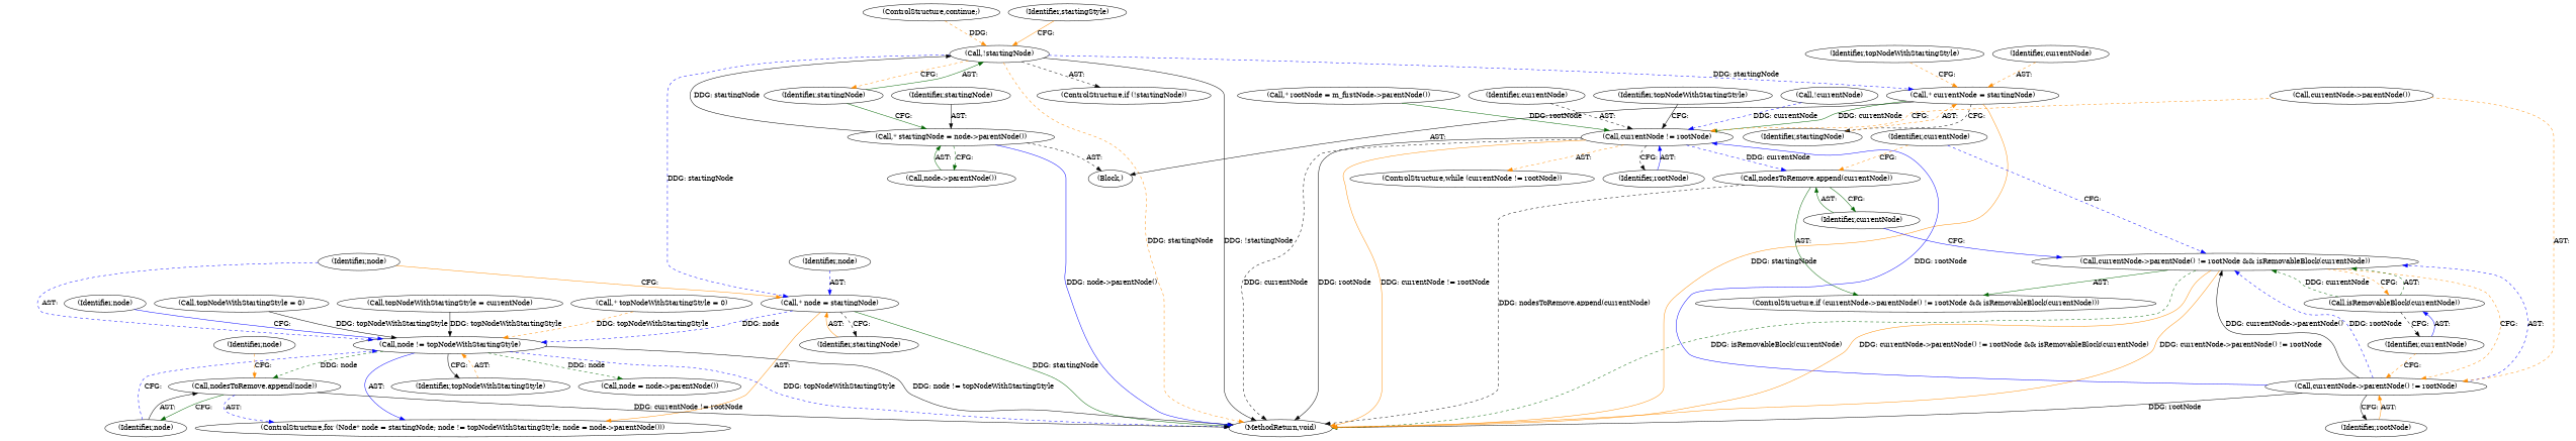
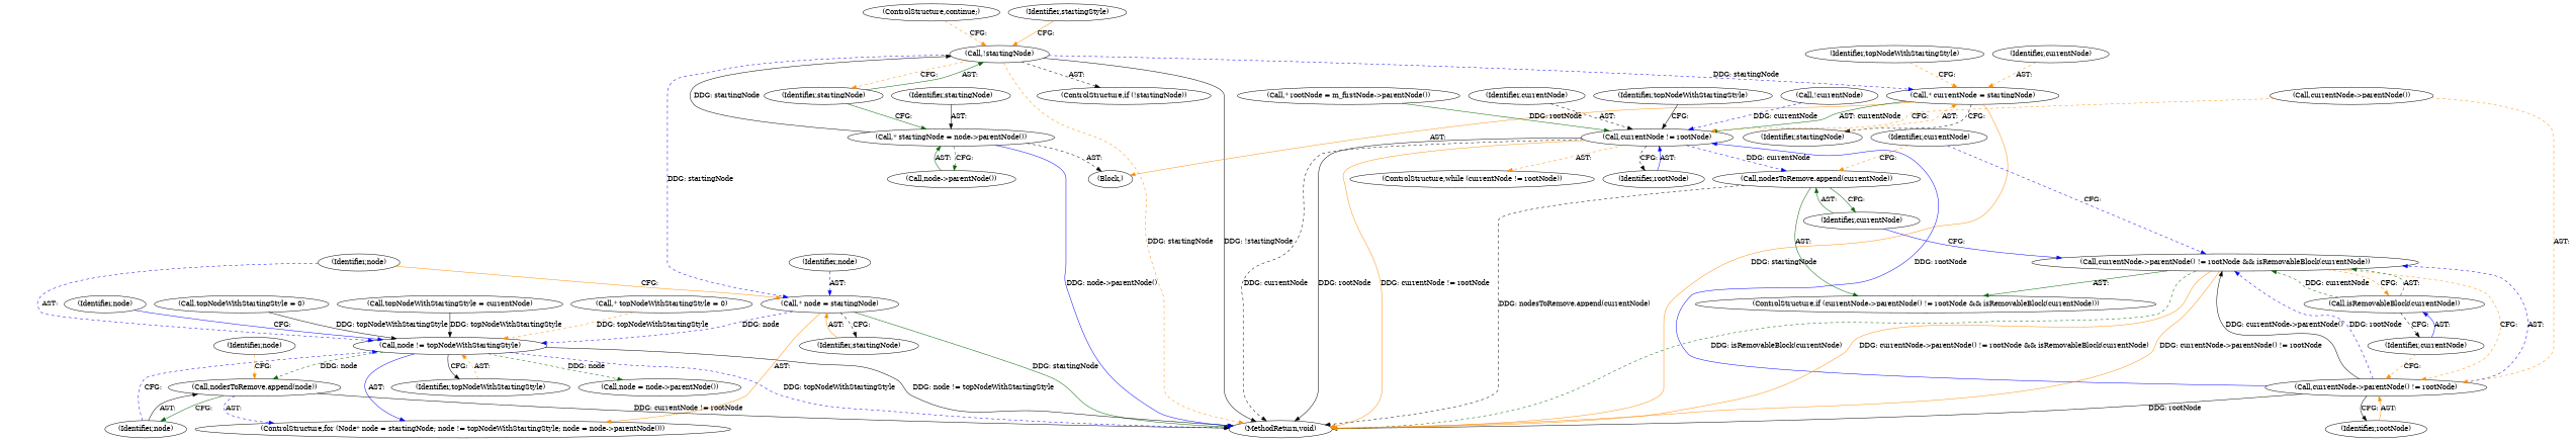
  digraph {
    edge [color=darkorange style=dashed]
    n1 [label="(Call,!startingNode)"]
    n2 [label="(Call,* currentNode = startingNode)"]
    n3 [label="(Call,* node = startingNode)"]
    n4 [label="(Identifier,startingNode)"]
    n5 [label="(MethodReturn,void)"]
    n6 [label="(ControlStructure,if (!startingNode))"]
    n7 [label="(Block,)"]
    n8 [label="(Call,currentNode != rootNode)"]
    n9 [label="(Identifier,startingNode)"]
    n10 [label="(Call,node != topNodeWithStartingStyle)"]
    n11 [label="(ControlStructure,for (Node* node = startingNode; node != topNodeWithStartingStyle; node = node->parentNode()))"]
    n12 [label="(Identifier,startingNode)"]
    n13 [label="(Call,* startingNode = node->parentNode())"]
    n14 [label="(Call,node->parentNode())"]
    n15 [label="(Call,nodesToRemove.append(currentNode))"]
    n16 [label="(Identifier,rootNode)"]
    n17 [label="(ControlStructure,while (currentNode != rootNode))"]
    n18 [label="(Call,currentNode->parentNode() != rootNode)"]
    n19 [label="(Call,currentNode->parentNode() != rootNode && isRemovableBlock(currentNode))"]
    n20 [label="(Identifier,rootNode)"]
    n21 [label="(Call,isRemovableBlock(currentNode))"]
    n22 [label="(Identifier,currentNode)"]
    n23 [label="(ControlStructure,if (currentNode->parentNode() != rootNode && isRemovableBlock(currentNode)))"]
    n24 [label="(Identifier,currentNode)"]
    n25 [label="(Call,nodesToRemove.append(node))"]
    n26 [label="(Identifier,topNodeWithStartingStyle)"]
    n27 [label="(Call,node = node->parentNode())"]
    n28 [label="(Identifier,node)"]
    n29 [label="(Call,topNodeWithStartingStyle = 0)"]
    n30 [label="(Identifier,node)"]
    n31 [label="(Call,topNodeWithStartingStyle = currentNode)"]
    n32 [label="(Call,* topNodeWithStartingStyle = 0)"]
    n33 [label="(Identifier,node)"]
    n34 [label="(Identifier,node)"]
    n35 [label="(ControlStructure,continue;)"]
    n36 [label="(Identifier,currentNode)"]
    n37 [label="(Identifier,topNodeWithStartingStyle)"]
    n38 [label="(Identifier,topNodeWithStartingStyle)"]
    n39 [label="(Identifier,node)"]
    n40 [label="(Call,!currentNode)"]
    n41 [label="(Identifier,currentNode)"]
    n42 [label="(Call,currentNode->parentNode())"]
    n43 [label="(Call,* rootNode = m_firstNode->parentNode())"]
    n44 [label="(Identifier,currentNode)"]
    n45 [label="(Identifier,startingNode)"]
    n46 [label="(Identifier,startingStyle)"]
    n1 -> n2 [color=blue label="DDG: startingNode"]
    n1 -> n3 [color=blue label="DDG: startingNode"]
    n1 -> n4 [label="CFG: "]
    n1 -> n5 [color=black label="DDG: !startingNode" style=solid]
    n1 -> n5 [label="DDG: startingNode"]
    n1 -> n6 [color=black label="AST: "]
    n2 -> n5 [label="DDG: startingNode" style=solid]
-   n2 -> n7 [color=black label="AST: " style=solid]
-   n2 -> n8 [color=darkgreen label="DDG: currentNode" style=solid]
+   n2 -> n7 [label="AST: " style=solid]
+   n2 -> n8 [color=darkgreen label="AST: currentNode" style=solid]
    n2 -> n9 [color=black label="CFG: "]
    n3 -> n5 [color=darkgreen label="DDG: startingNode" style=solid]
    n3 -> n10 [color=blue label="DDG: node"]
    n3 -> n11 [label="AST: " style=solid]
    n3 -> n12 [color=black label="CFG: "]
    n4 -> n1 [color=darkgreen label="AST: " style=solid]
    n4 -> n13 [color=darkgreen label="CFG: " style=solid]
    n8 -> n5 [color=black label="DDG: rootNode" style=solid]
    n8 -> n5 [label="DDG: currentNode != rootNode" style=solid]
    n8 -> n5 [color=black label="DDG: currentNode"]
    n8 -> n15 [color=blue label="DDG: currentNode"]
    n8 -> n16 [color=black label="CFG: "]
    n8 -> n17 [label="AST: "]
    n9 -> n2 [label="AST: "]
    n10 -> n5 [color=blue label="DDG: topNodeWithStartingStyle"]
    n10 -> n5 [color=black label="DDG: node != topNodeWithStartingStyle" style=solid]
    n10 -> n11 [color=blue label="AST: " style=solid]
    n10 -> n25 [color=darkgreen label="DDG: node"]
    n10 -> n26 [color=black label="CFG: " style=solid]
    n10 -> n27 [color=darkgreen label="DDG: node"]
    n12 -> n3 [label="AST: " style=solid]
    n13 -> n1 [color=black label="DDG: startingNode" style=solid]
    n13 -> n5 [color=blue label="DDG: node->parentNode()" style=solid]
    n13 -> n7 [color=black label="AST: "]
    n13 -> n14 [color=darkgreen label="CFG: "]
    n14 -> n13 [color=darkgreen label="AST: " style=solid]
    n15 -> n5 [color=black label="DDG: nodesToRemove.append(currentNode)"]
    n15 -> n23 [color=darkgreen label="AST: " style=solid]
    n15 -> n24 [color=darkgreen label="CFG: " style=solid]
    n16 -> n8 [color=blue label="AST: " style=solid]
    n18 -> n5 [color=black label="DDG: rootNode" style=solid]
    n18 -> n8 [color=blue label="DDG: rootNode" style=solid]
    n18 -> n19 [color=blue label="AST: "]
    n18 -> n19 [color=black label="DDG: currentNode->parentNode()" style=solid]
    n18 -> n19 [color=blue label="DDG: rootNode"]
    n18 -> n20 [color=black label="CFG: " style=solid]
    n19 -> n5 [color=darkgreen label="DDG: isRemovableBlock(currentNode)"]
    n19 -> n5 [label="DDG: currentNode->parentNode() != rootNode && isRemovableBlock(currentNode)" style=solid]
    n19 -> n5 [label="DDG: currentNode->parentNode() != rootNode" style=solid]
    n19 -> n18 [label="CFG: "]
    n19 -> n21 [label="CFG: "]
    n19 -> n23 [color=darkgreen label="AST: " style=solid]
    n20 -> n18 [label="AST: " style=solid]
    n21 -> n19 [color=darkgreen label="AST: "]
    n21 -> n19 [color=darkgreen label="DDG: currentNode"]
    n21 -> n22 [color=black label="CFG: "]
    n22 -> n18 [label="CFG: "]
    n22 -> n21 [color=blue label="AST: " style=solid]
    n24 -> n15 [color=darkgreen label="AST: " style=solid]
    n24 -> n19 [color=blue label="CFG: " style=solid]
    n25 -> n5 [color=black label="DDG: currentNode != rootNode" style=solid]
    n25 -> n11 [color=blue label="AST: "]
    n25 -> n28 [color=darkgreen label="CFG: " style=solid]
    n26 -> n10 [label="AST: "]
    n28 -> n10 [color=blue label="CFG: "]
    n28 -> n25 [color=black label="AST: " style=solid]
    n29 -> n10 [color=black label="DDG: topNodeWithStartingStyle" style=solid]
    n30 -> n25 [label="CFG: "]
    n31 -> n10 [color=black label="DDG: topNodeWithStartingStyle" style=solid]
    n32 -> n10 [label="DDG: topNodeWithStartingStyle"]
    n33 -> n3 [color=blue label="AST: "]
    n34 -> n10 [color=blue label="CFG: " style=solid]
-   n35 -> n1 [label="DDG: "]
+   n35 -> n1 [label="CFG: "]
    n36 -> n8 [color=black label="AST: "]
    n37 -> n8 [color=black label="CFG: " style=solid]
    n38 -> n2 [label="CFG: "]
    n39 -> n3 [label="CFG: " style=solid]
    n39 -> n10 [color=blue label="AST: "]
    n40 -> n8 [color=blue label="DDG: currentNode"]
    n41 -> n2 [label="AST: "]
    n42 -> n8 [label="CFG: "]
    n42 -> n18 [label="AST: "]
    n43 -> n8 [color=darkgreen label="DDG: rootNode" style=solid]
    n44 -> n15 [label="CFG: "]
    n44 -> n19 [color=blue label="CFG: "]
    n45 -> n13 [color=black label="AST: " style=solid]
    n46 -> n1 [label="CFG: " style=solid]
  }
